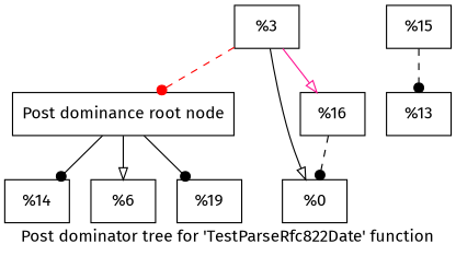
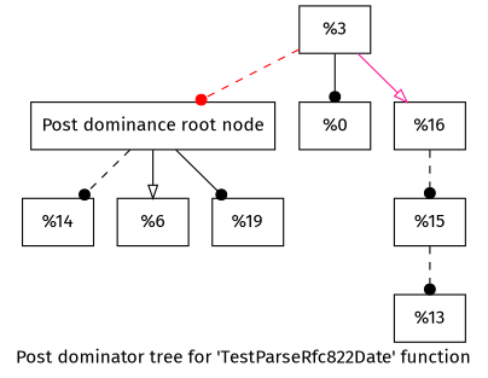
  digraph {
    fontname="Fira Sans"
    label="Post dominator tree for 'TestParseRfc822Date' function"
    node [fontname="Fira Sans" shape=record]
    edge [arrowhead=dot color=black fontname="Fira Sans" style=dashed]
    n1 [label="{Post dominance root node}"]
    n2 [label="{%14}"]
    n3 [label="{%6}"]
    n4 [label="{%19}"]
    n5 [label="{%3}"]
    n6 [label="{%0}"]
    n7 [label="{%16}"]
    n8 [label="{%15}"]
    n9 [label="{%13}"]
-   n1 -> n2 [style=solid]
+   n1 -> n2
    n1 -> n3 [arrowhead=onormal style=solid]
    n1 -> n4 [style=solid]
    n5 -> n1 [color=red]
-   n5 -> n6 [arrowhead=onormal style=solid]
+   n5 -> n6 [style=solid]
    n5 -> n7 [arrowhead=onormal color=deeppink style=solid]
-   n7 -> n6
+   n7 -> n8
    n8 -> n9
  }
